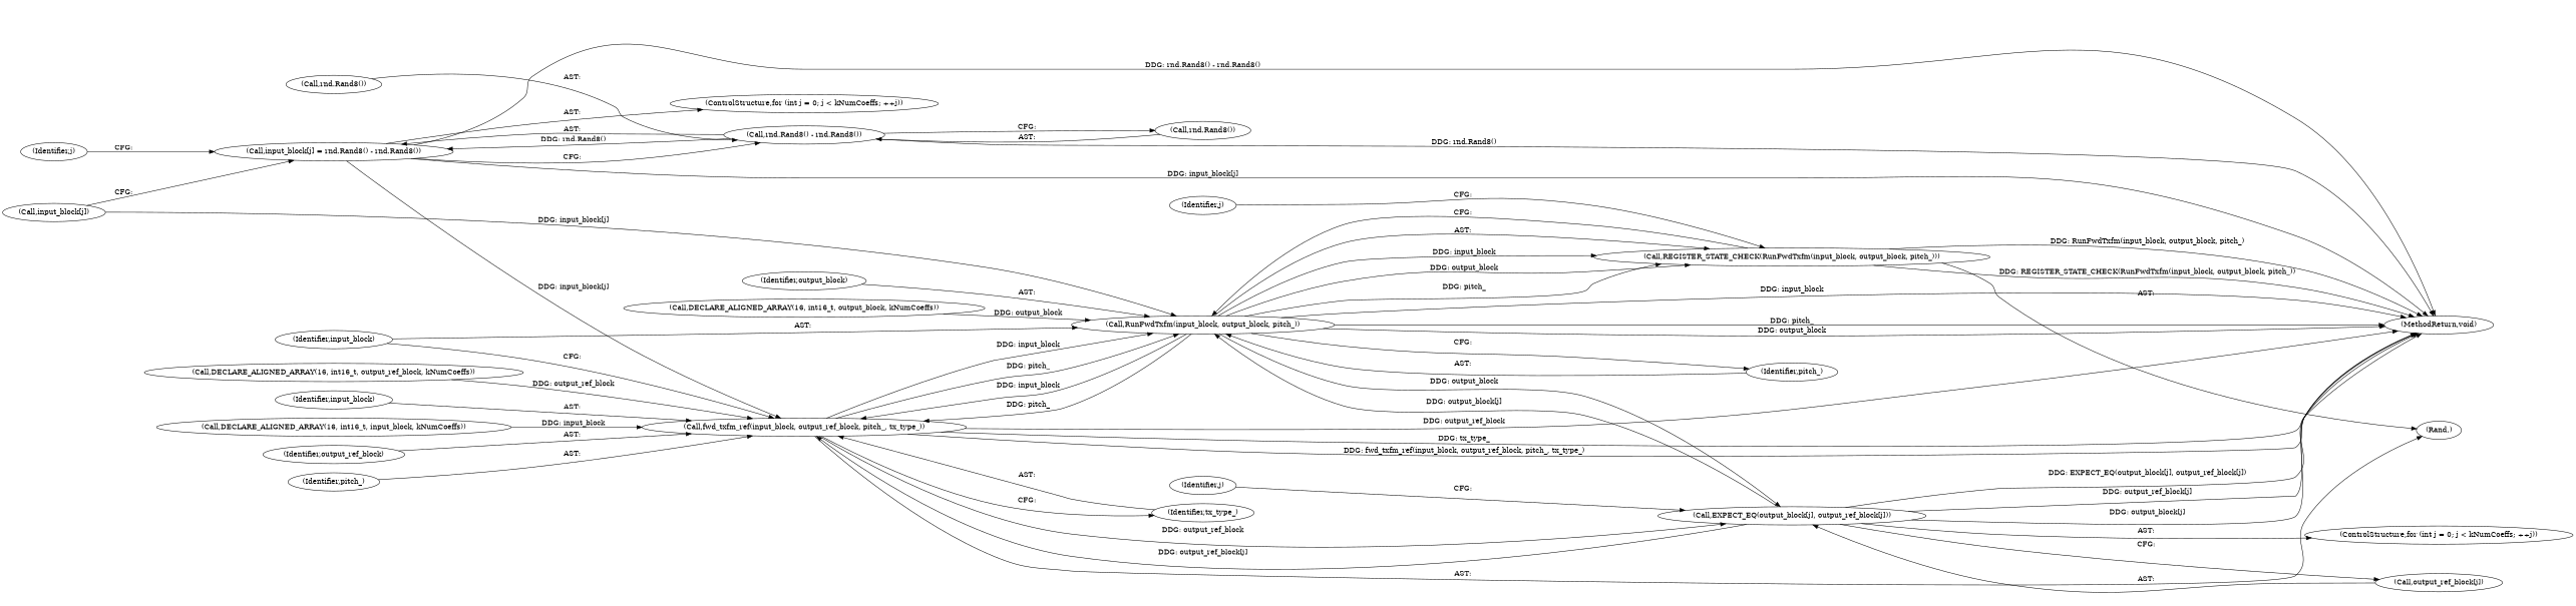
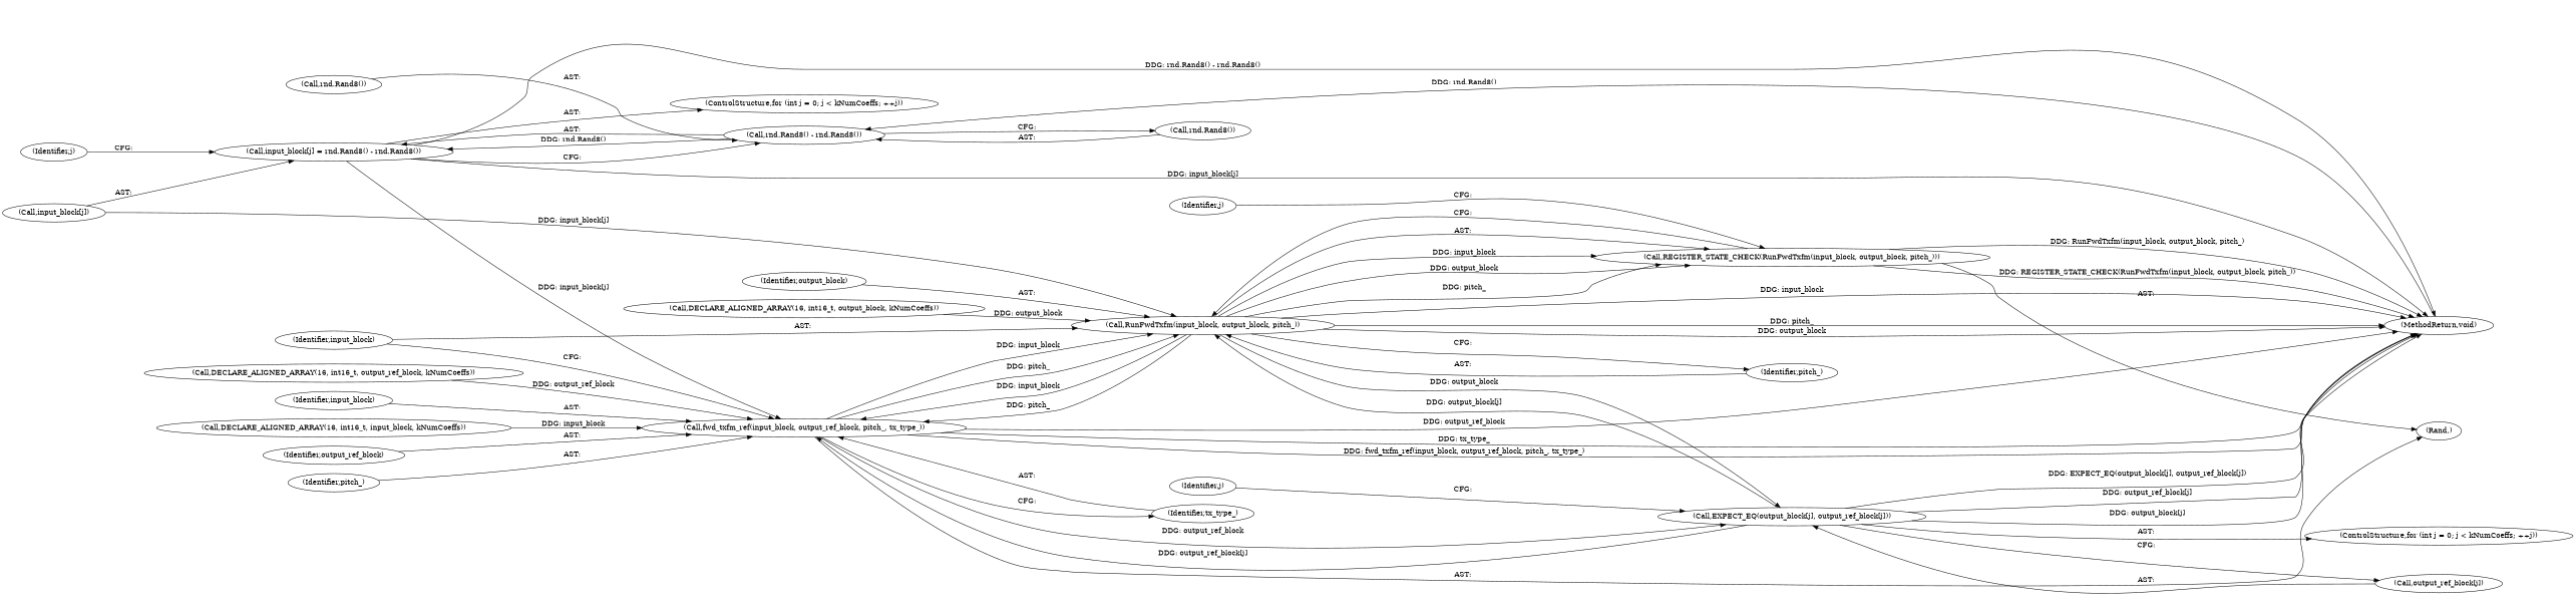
  digraph {
    rankdir=LR
    n1 [label="(Call,input_block[j] = rnd.Rand8() - rnd.Rand8())"]
    n2 [label="(Call,rnd.Rand8() - rnd.Rand8())"]
    n3 [label="(Call,fwd_txfm_ref(input_block, output_ref_block, pitch_, tx_type_))"]
    n4 [label="(MethodReturn,void)"]
    n5 [label="(ControlStructure,for (int j = 0; j < kNumCoeffs; ++j))"]
    n6 [label="(Call,rnd.Rand8())"]
    n7 [label="(Call,RunFwdTxfm(input_block, output_block, pitch_))"]
    n8 [label="(Call,EXPECT_EQ(output_block[j], output_ref_block[j]))"]
    n9 [label="(Rand,)"]
    n10 [label="(Identifier,tx_type_)"]
    n11 [label="(Call,REGISTER_STATE_CHECK(RunFwdTxfm(input_block, output_block, pitch_)))"]
    n12 [label="(Identifier,pitch_)"]
    n13 [label="(Call,output_ref_block[j])"]
    n14 [label="(ControlStructure,for (int j = 0; j < kNumCoeffs; ++j))"]
    n15 [label="(Identifier,output_block)"]
    n16 [label="(Identifier,j)"]
    n17 [label="(Identifier,j)"]
    n18 [label="(Call,input_block[j])"]
    n19 [label="(Identifier,j)"]
    n20 [label="(Identifier,input_block)"]
    n21 [label="(Call,DECLARE_ALIGNED_ARRAY(16, int16_t, input_block, kNumCoeffs))"]
    n22 [label="(Identifier,output_ref_block)"]
    n23 [label="(Identifier,pitch_)"]
    n24 [label="(Identifier,input_block)"]
    n25 [label="(Call,rnd.Rand8())"]
    n26 [label="(Call,DECLARE_ALIGNED_ARRAY(16, int16_t, output_block, kNumCoeffs))"]
    n27 [label="(Call,DECLARE_ALIGNED_ARRAY(16, int16_t, output_ref_block, kNumCoeffs))"]
    n1 -> n2 [label="CFG: "]
    n1 -> n3 [label="DDG: input_block[j]"]
    n1 -> n4 [label="DDG: rnd.Rand8() - rnd.Rand8()"]
    n1 -> n4 [label="DDG: input_block[j]"]
    n1 -> n5 [label="AST: "]
    n2 -> n1 [label="AST: "]
    n2 -> n1 [label="DDG: rnd.Rand8()"]
-   n2 -> n4 [label="DDG: rnd.Rand8()"]
+   n4 -> n2 [label="DDG: rnd.Rand8()"]
    n2 -> n6 [label="CFG: "]
    n3 -> n4 [label="DDG: tx_type_"]
    n3 -> n4 [label="DDG: output_ref_block"]
    n3 -> n4 [label="DDG: fwd_txfm_ref(input_block, output_ref_block, pitch_, tx_type_)"]
    n3 -> n7 [label="DDG: input_block"]
    n3 -> n7 [label="DDG: pitch_"]
    n3 -> n8 [label="DDG: output_ref_block"]
    n3 -> n9 [label="AST: "]
    n3 -> n10 [label="CFG: "]
    n6 -> n2 [label="AST: "]
    n7 -> n3 [label="DDG: input_block"]
    n7 -> n3 [label="DDG: pitch_"]
    n7 -> n4 [label="DDG: input_block"]
    n7 -> n4 [label="DDG: pitch_"]
    n7 -> n4 [label="DDG: output_block"]
    n7 -> n8 [label="DDG: output_block"]
    n7 -> n11 [label="AST: "]
    n7 -> n11 [label="DDG: input_block"]
    n7 -> n11 [label="DDG: output_block"]
    n7 -> n11 [label="DDG: pitch_"]
    n7 -> n12 [label="CFG: "]
    n8 -> n3 [label="DDG: output_ref_block[j]"]
    n8 -> n4 [label="DDG: output_ref_block[j]"]
    n8 -> n4 [label="DDG: output_block[j]"]
    n8 -> n4 [label="DDG: EXPECT_EQ(output_block[j], output_ref_block[j])"]
    n8 -> n7 [label="DDG: output_block[j]"]
    n8 -> n13 [label="CFG: "]
    n8 -> n14 [label="AST: "]
    n10 -> n3 [label="AST: "]
    n11 -> n4 [label="DDG: REGISTER_STATE_CHECK(RunFwdTxfm(input_block, output_block, pitch_))"]
    n11 -> n4 [label="DDG: RunFwdTxfm(input_block, output_block, pitch_)"]
    n11 -> n7 [label="CFG: "]
    n11 -> n9 [label="AST: "]
    n12 -> n7 [label="AST: "]
    n13 -> n8 [label="AST: "]
    n15 -> n7 [label="AST: "]
    n16 -> n8 [label="CFG: "]
    n17 -> n11 [label="CFG: "]
-   n18 -> n1 [label="CFG: "]
+   n18 -> n1 [label="AST: "]
    n18 -> n7 [label="DDG: input_block[j]"]
    n19 -> n1 [label="CFG: "]
    n20 -> n3 [label="AST: "]
    n21 -> n3 [label="DDG: input_block"]
    n22 -> n3 [label="AST: "]
    n23 -> n3 [label="AST: "]
    n24 -> n3 [label="CFG: "]
    n24 -> n7 [label="AST: "]
    n25 -> n2 [label="AST: "]
    n26 -> n7 [label="DDG: output_block"]
    n27 -> n3 [label="DDG: output_ref_block"]
  }
